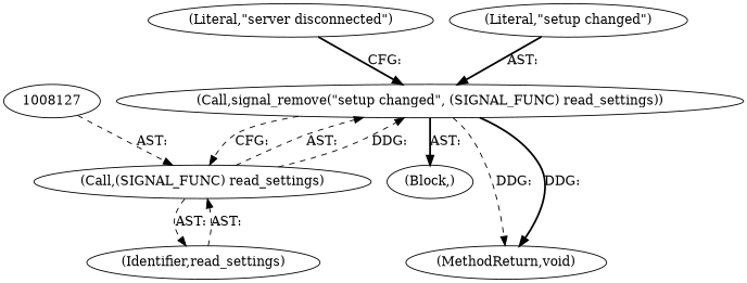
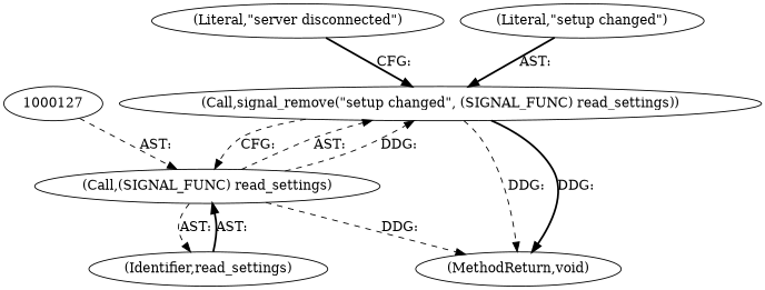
  digraph {
    edge [style=dashed]
    n1 [label="(Call,signal_remove(\"setup changed\", (SIGNAL_FUNC) read_settings))"]
    n2 [label="(Call,(SIGNAL_FUNC) read_settings)"]
-   n3 [label="(Block,)"]
    n4 [label="(MethodReturn,void)"]
    n5 [label="(Identifier,read_settings)"]
    n6 [label="(Literal,\"server disconnected\")"]
    n7 [label="(Literal,\"setup changed\")"]
-   1000127 [label=1008127]
+   1000127
    n1 -> n2 [label="CFG: "]
-   n1 -> n3 [label="AST: " style=bold]
    n1 -> n4 [label="DDG: "]
    n1 -> n4 [label="DDG: " style=bold]
    n2 -> n1 [label="AST: "]
    n2 -> n1 [label="DDG: "]
+   n2 -> n4 [label="DDG: "]
    n2 -> n5 [label="AST: "]
-   n5 -> n2 [label="AST: "]
+   n5 -> n2 [label="AST: " style=bold]
    n6 -> n1 [label="CFG: " style=bold]
    n7 -> n1 [label="AST: " style=bold]
    1000127 -> n2 [label="AST: "]
  }
